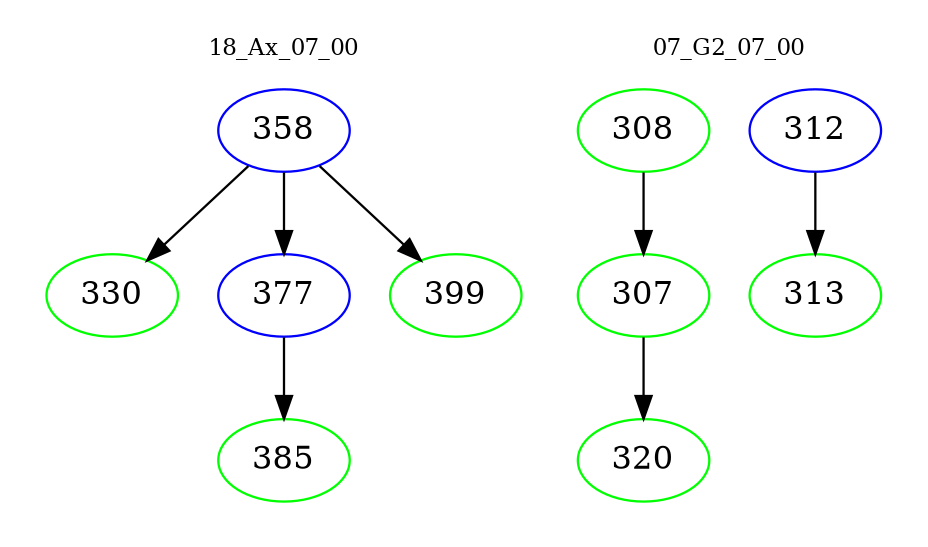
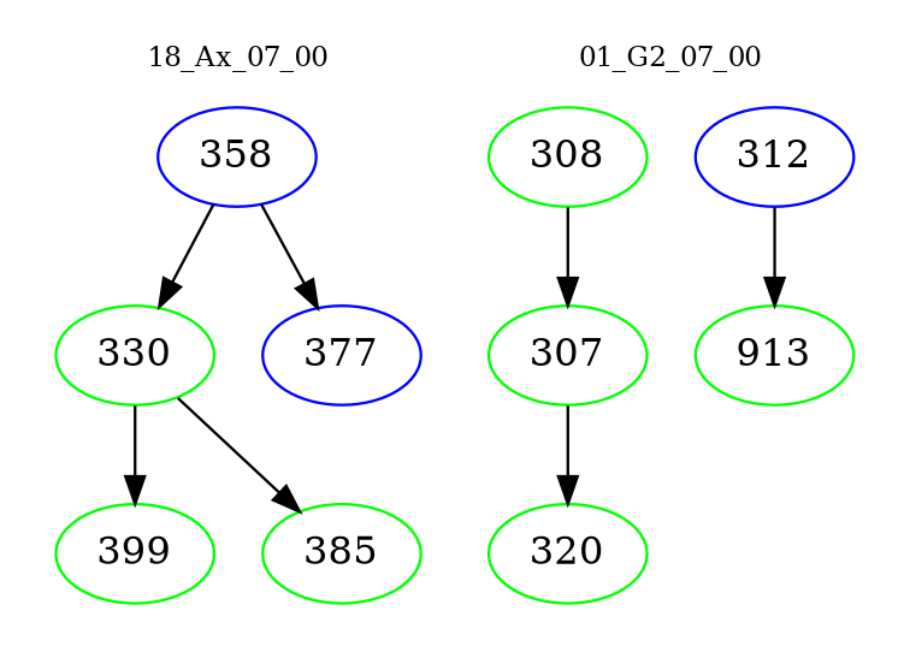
  digraph {
    node [color=green]
    edge [color=black]
    n1 [color=blue label=358]
    n2 [label=330]
    n3 [color=blue label=377]
    n4 [label=399]
    n5 [label=385]
    n6 [color=blue label=312]
    n7 [label=308]
-   n8 [label=313]
+   n8 [label=913]
    n9 [label=320]
    n10 [label=307]
    subgraph cluster_1 {
      color=white
      fontsize=10
      label="18_Ax_07_00"
      n1
      n2
      n3
      n4
      n5
    }
    subgraph cluster_2 {
      color=white
      fontsize=10
-     label="07_G2_07_00"
+     label="01_G2_07_00"
      n6
      n7
      n8
      n9
      n10
    }
    n1 -> n2
    n1 -> n3
-   n1 -> n4
-   n3 -> n5
+   n2 -> n4
+   n2 -> n5
    n6 -> n8
    n7 -> n10
    n10 -> n9
  }
